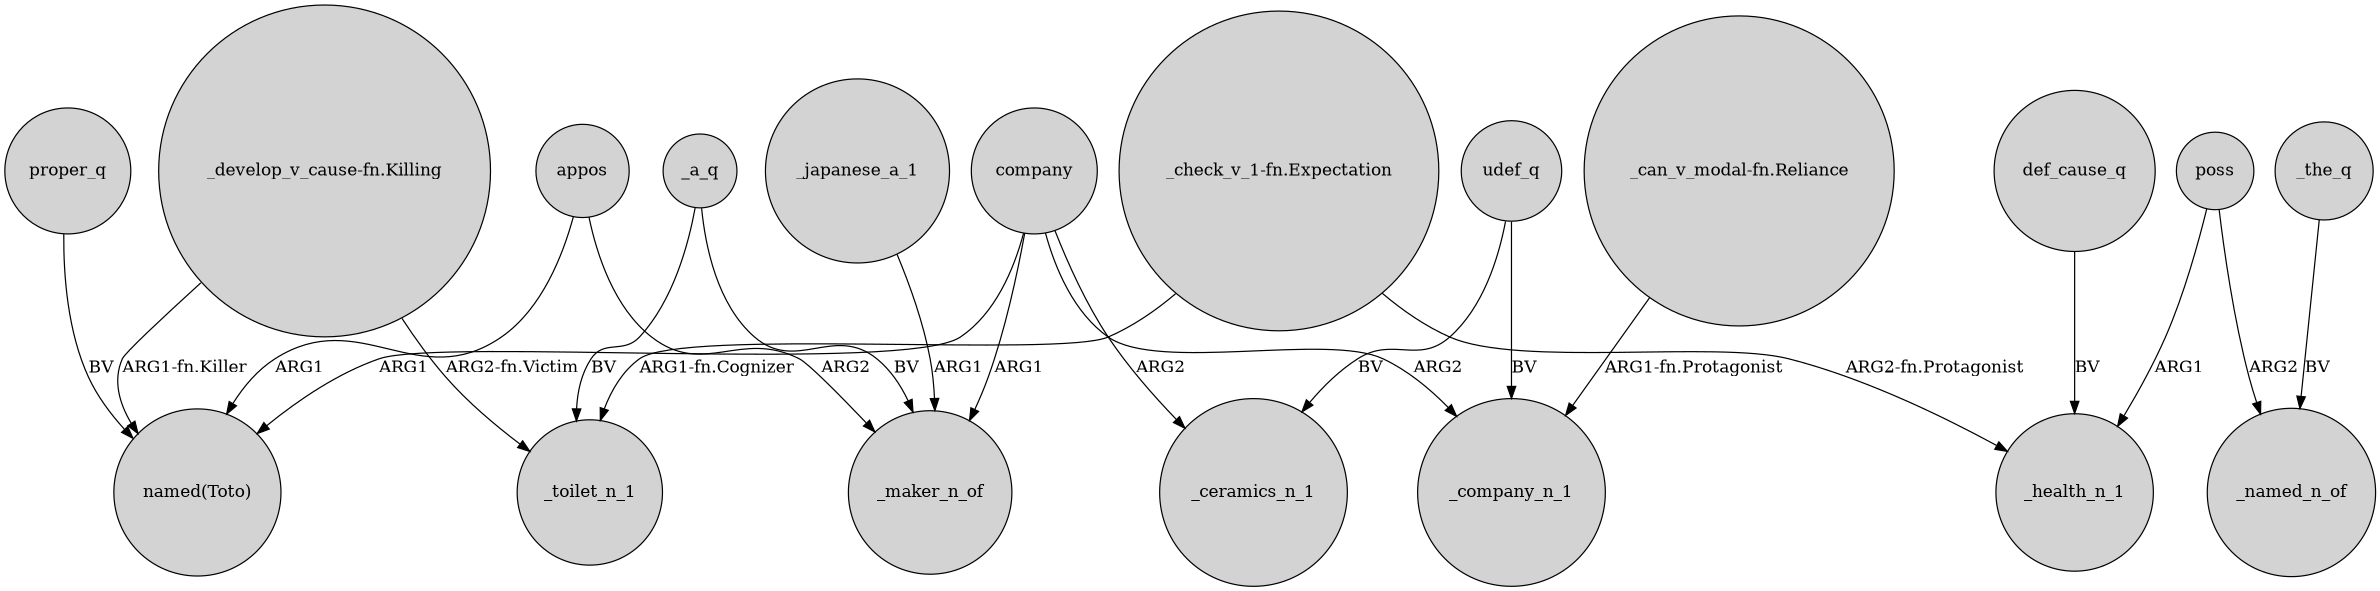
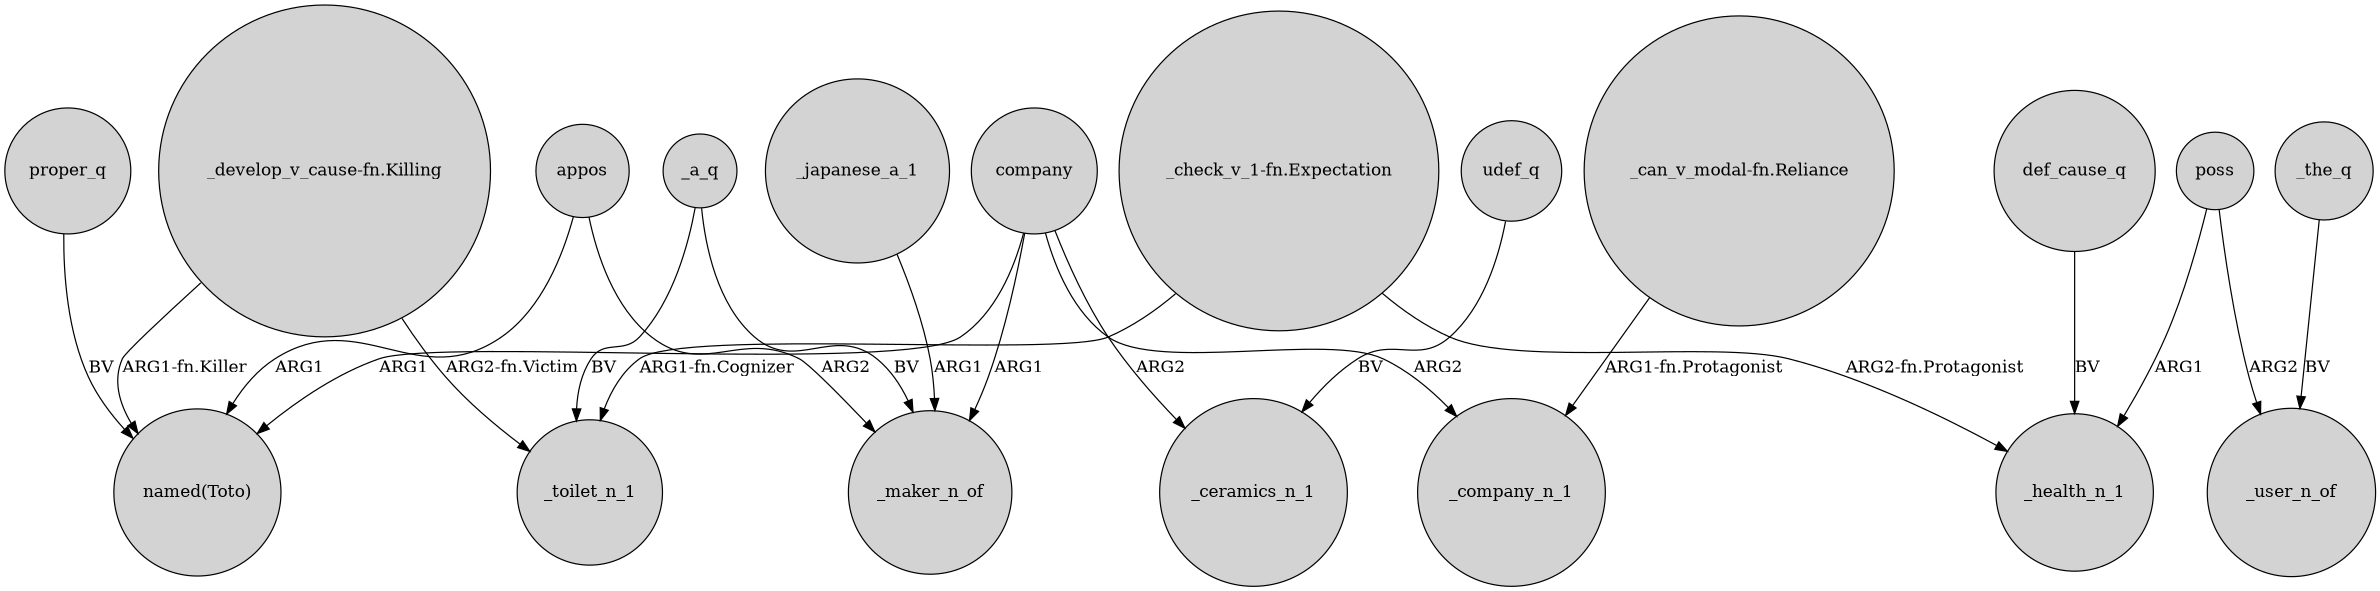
  digraph {
    node [shape=circle style=filled]
    _a_q
    _toilet_n_1
    _maker_n_of
    "_develop_v_cause-fn.Killing"
    "named(Toto)"
    n6 [label=company]
    _ceramics_n_1
    _company_n_1
    udef_q
    n10 [label=def_cause_q]
    _health_n_1
    _the_q
-   _user_n_of [label=_named_n_of]
+   _user_n_of
    appos
    "_check_v_1-fn.Expectation"
    proper_q
    "_can_v_modal-fn.Reliance"
    poss
    _japanese_a_1
    _a_q -> _toilet_n_1 [label=BV]
    _a_q -> _maker_n_of [label=BV]
    "_develop_v_cause-fn.Killing" -> _toilet_n_1 [label="ARG2-fn.Victim"]
    "_develop_v_cause-fn.Killing" -> "named(Toto)" [label="ARG1-fn.Killer"]
    n6 -> _maker_n_of [label=ARG1]
    n6 -> "named(Toto)" [label=ARG1]
    n6 -> _ceramics_n_1 [label=ARG2]
    n6 -> _company_n_1 [label=ARG2]
    udef_q -> _ceramics_n_1 [label=BV]
-   udef_q -> _company_n_1 [label=BV]
    n10 -> _health_n_1 [label=BV]
    _the_q -> _user_n_of [label=BV]
    appos -> _maker_n_of [label=ARG2]
    appos -> "named(Toto)" [label=ARG1]
    "_check_v_1-fn.Expectation" -> _toilet_n_1 [label="ARG1-fn.Cognizer"]
    "_check_v_1-fn.Expectation" -> _health_n_1 [label="ARG2-fn.Protagonist"]
    proper_q -> "named(Toto)" [label=BV]
    "_can_v_modal-fn.Reliance" -> _company_n_1 [label="ARG1-fn.Protagonist"]
    poss -> _health_n_1 [label=ARG1]
    poss -> _user_n_of [label=ARG2]
    _japanese_a_1 -> _maker_n_of [label=ARG1]
  }
